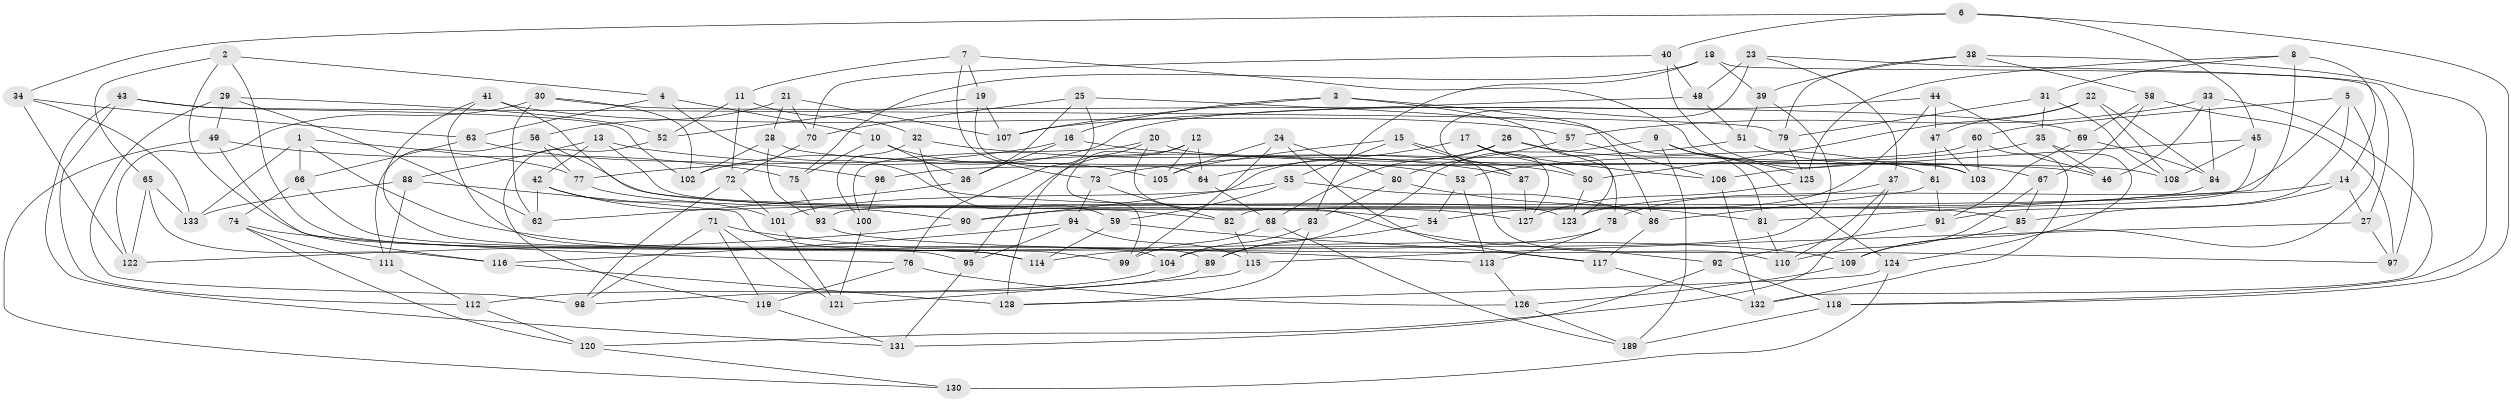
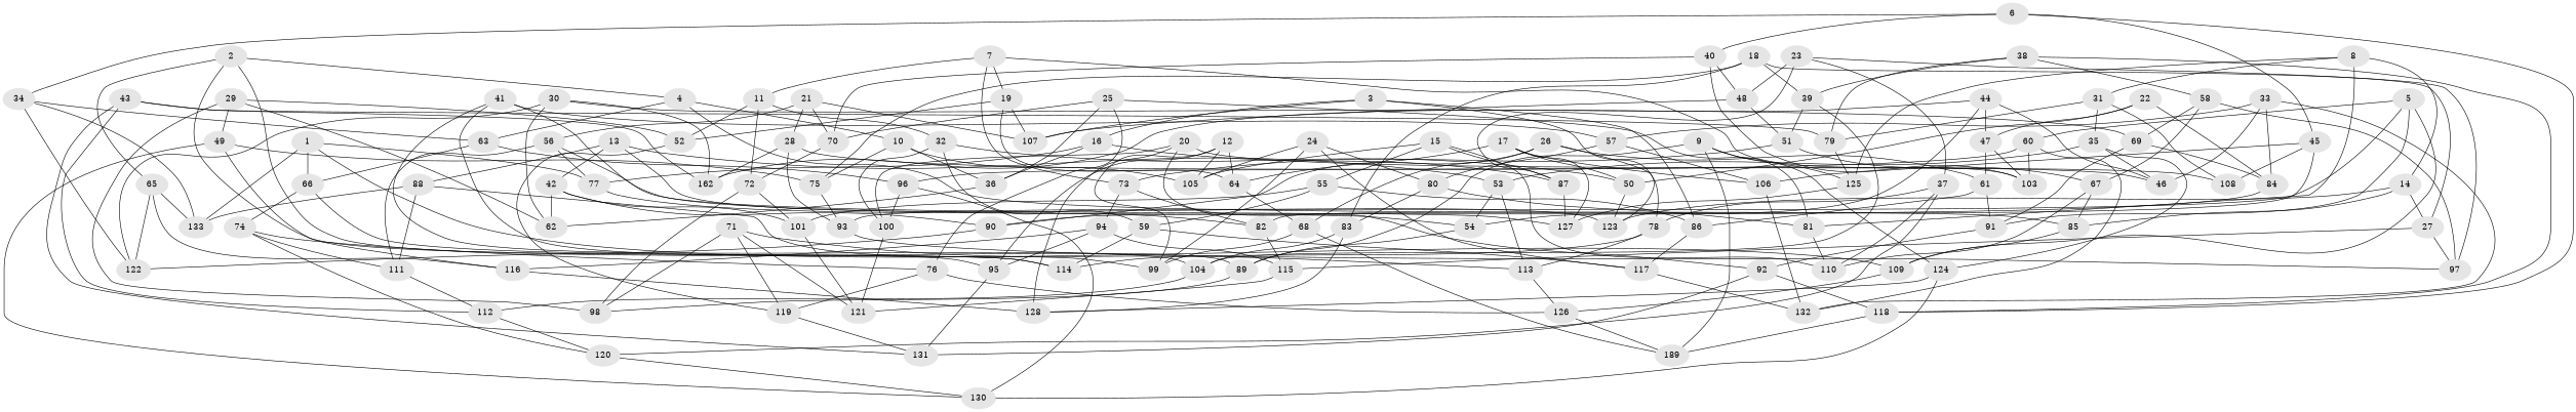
  graph {
    node [color=gray90 style=filled]
    1
    66
    77
    109
    133
    114
    74
    82
    126
    2
    4
    65
    95
    10
    63
    85
    122
    116
    131
    3
    16
    86
    107
    123
    36
    87
    117
    75
    105
    96
    5
    60
    91
    93
    103
    132
    92
    97
    6
    34
    40
    45
    118
    70
    48
    106
    108
    n48 [label=189]
    7
    11
    19
    73
    32
    52
    72
    64
    94
    8
    14
    31
    81
    125
    27
    35
    79
    110
    127
    9
    89
    124
    98
    128
    130
    62
    50
    100
    59
    119
    101
    12
    99
    68
    13
    42
    53
    88
    90
    54
    113
    111
    115
    15
    55
    17
    18
    39
    83
    51
    104
    20
    121
    21
    28
    56
    46
-   102
+   102 [label=162]
    22
    47
    84
    61
    23
    37
    78
    120
    24
    80
    25
    76
    26
    29
    49
    30
    69
    33
    57
    38
    58
    67
    112
    41
    43
    44
    71
    1 -- 66
    1 -- 77
    1 -- 109
    1 -- 133
    66 -- 114
    66 -- 74
    77 -- 82
    109 -- 126
    74 -- 111
    74 -- 120
    74 -- 76
    82 -- 115
    126 -- n48
    2 -- 114
    2 -- 4
    2 -- 65
    2 -- 95
    4 -- 10
    4 -- 63
    4 -- 85
    65 -- 133
    65 -- 122
    65 -- 116
    95 -- 131
    10 -- 36
    10 -- 75
    10 -- 105
    63 -- 66
    63 -- 96
    85 -- 109
    116 -- 128
    3 -- 16
    3 -- 86
    3 -- 107
    3 -- 123
    16 -- 77
    16 -- 36
    16 -- 87
    86 -- 117
    36 -- 62
    87 -- 127
    117 -- 132
    75 -- 93
+   96 -- 130
    96 -- 100
    5 -- 109
    5 -- 60
    5 -- 91
    5 -- 93
    60 -- 96
    60 -- 103
    60 -- 132
    91 -- 92
    93 -- 97
    92 -- 131
    92 -- 118
    6 -- 34
    6 -- 40
    6 -- 45
    6 -- 118
    34 -- 133
    34 -- 63
    34 -- 122
    40 -- 103
    40 -- 70
    40 -- 48
    45 -- 82
    45 -- 106
    45 -- 108
    118 -- n48
    70 -- 72
    48 -- 107
    48 -- 51
    106 -- 132
    7 -- 103
    7 -- 11
    7 -- 19
    7 -- 73
    11 -- 32
    11 -- 52
    11 -- 72
    19 -- 107
    19 -- 52
    19 -- 64
    73 -- 82
    73 -- 94
    32 -- 50
    32 -- 100
    32 -- 59
    52 -- 119
    72 -- 98
    72 -- 101
    64 -- 68
    94 -- 95
    94 -- 116
    94 -- 115
    8 -- 14
    8 -- 31
    8 -- 81
    8 -- 125
    14 -- 85
    14 -- 123
    14 -- 27
    31 -- 108
    31 -- 35
    31 -- 79
    81 -- 110
    125 -- 127
    27 -- 97
    27 -- 115
    35 -- 124
    35 -- 53
    35 -- 46
    79 -- 125
    9 -- n48
    9 -- 125
    9 -- 89
    9 -- 124
    89 -- 98
    124 -- 128
    124 -- 130
    50 -- 123
    100 -- 121
    59 -- 114
    59 -- 117
    119 -- 131
    101 -- 121
    12 -- 95
    12 -- 105
    12 -- 64
    12 -- 99
    68 -- n48
    68 -- 99
    13 -- 123
    13 -- 42
    13 -- 53
    13 -- 88
    42 -- 62
    42 -- 101
    42 -- 90
    53 -- 54
    53 -- 113
    88 -- 133
    88 -- 99
    88 -- 111
    90 -- 122
    54 -- 89
    113 -- 126
    111 -- 112
    115 -- 121
    15 -- 87
    15 -- 105
    15 -- 110
    15 -- 55
    55 -- 86
    55 -- 59
    55 -- 101
    17 -- 106
    17 -- 64
    17 -- 127
    17 -- 50
    18 -- 75
    18 -- 27
    18 -- 39
    18 -- 83
    39 -- 51
    39 -- 104
    83 -- 128
    83 -- 104
    51 -- 73
    51 -- 67
    104 -- 112
    20 -- 92
    20 -- 108
    20 -- 128
    20 -- 100
    21 -- 107
    21 -- 70
    21 -- 28
    21 -- 56
    28 -- 93
    28 -- 46
    28 -- 102
    56 -- 77
    56 -- 127
    56 -- 111
-   22 -- 108
    22 -- 50
    22 -- 47
    22 -- 84
    47 -- 103
    47 -- 61
    84 -- 90
    61 -- 86
    61 -- 91
    23 -- 87
    23 -- 97
    23 -- 48
    23 -- 37
    37 -- 110
    37 -- 78
    37 -- 120
    78 -- 114
    78 -- 113
    120 -- 130
    24 -- 117
    24 -- 105
    24 -- 99
    24 -- 80
    80 -- 81
    80 -- 83
    25 -- 36
    25 -- 70
    25 -- 81
    25 -- 76
    76 -- 126
    76 -- 119
    26 -- 68
    26 -- 90
    26 -- 61
    26 -- 78
    29 -- 52
    29 -- 98
    29 -- 62
    29 -- 49
    49 -- 116
    49 -- 75
    49 -- 130
    30 -- 122
    30 -- 62
    30 -- 102
    30 -- 69
    69 -- 91
    69 -- 84
    33 -- 132
    33 -- 46
    33 -- 84
    33 -- 57
    57 -- 106
    57 -- 80
    38 -- 118
    38 -- 79
    38 -- 39
    38 -- 58
    58 -- 97
    58 -- 69
    58 -- 67
    67 -- 85
    67 -- 110
    112 -- 120
    41 -- 89
    41 -- 54
    41 -- 104
    41 -- 57
    43 -- 131
    43 -- 79
    43 -- 102
    43 -- 112
    44 -- 54
    44 -- 46
    44 -- 102
    44 -- 47
    71 -- 98
    71 -- 119
    71 -- 113
    71 -- 121
  }
